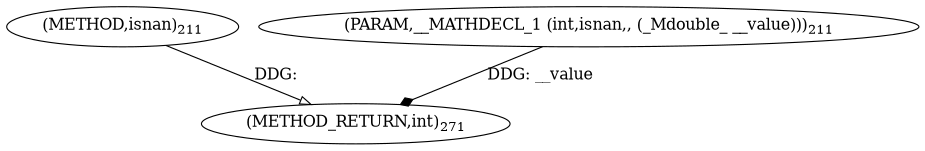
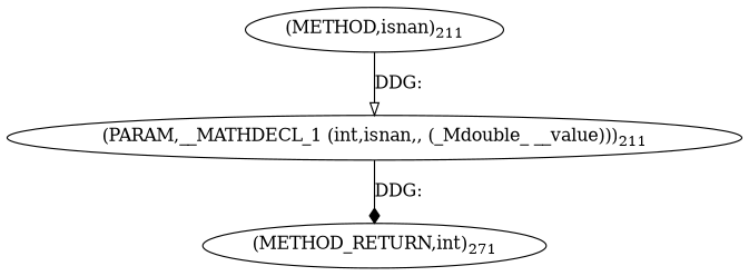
  digraph {
    n1 [label=<(METHOD,isnan)<SUB>211</SUB>>]
    n2 [label=<(PARAM,__MATHDECL_1 (int,isnan,, (_Mdouble_ __value)))<SUB>211</SUB>>]
    n3 [label=<(METHOD_RETURN,int)<SUB>271</SUB>>]
-   n1 -> n3 [arrowhead=onormal label="DDG: "]
-   n2 -> n3 [arrowhead=diamond label="DDG: __value"]
+   n1 -> n2 [arrowhead=onormal label="DDG: "]
+   n2 -> n3 [arrowhead=diamond label="DDG: "]
  }
